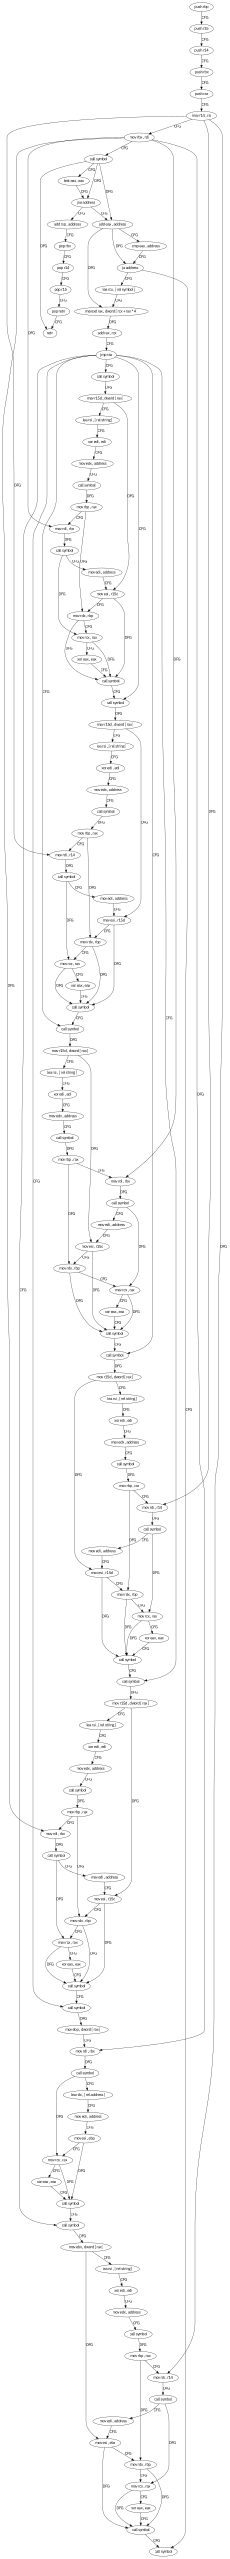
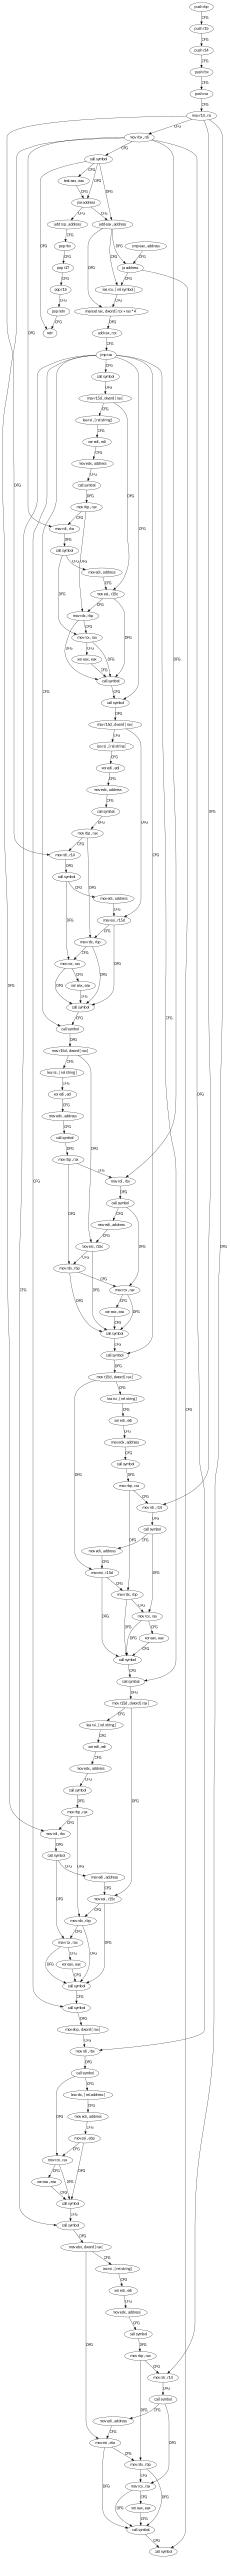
  digraph {
    fontname="IBM Plex Sans"
    node [fontname="IBM Plex Sans"]
    edge [fontname="IBM Plex Sans"]
    n1 [label="push rbp"]
    n2 [label="push r15"]
    n3 [label="push r14"]
    n4 [label="push rbx"]
    n5 [label="push rax"]
    n6 [label="mov r14 , rsi"]
    n7 [label="mov rbx , rdi"]
    n8 [label="mov rdi , r14"]
    n9 [label="mov rdi , r14"]
    n10 [label="mov rdi , r14"]
    n11 [label="call symbol"]
    n12 [label="mov rdi , rbx"]
    n13 [label="mov rdi , rbx"]
    n14 [label="mov rdi , rbx"]
    n15 [label="mov rdi , rbx"]
    n16 [label="call symbol"]
    n17 [label="call symbol"]
    n18 [label="call symbol"]
    n19 [label="test eax , eax"]
    n20 [label="jne address"]
    n21 [label="add eax , address"]
    n22 [label=retn]
    n23 [label="call symbol"]
    n24 [label="call symbol"]
    n25 [label="call symbol"]
    n26 [label="call symbol"]
    n27 [label="add rsp , address"]
    n28 [label="cmp eax , address"]
    n29 [label="ja address"]
    n30 [label="movsxd rax , dword [ rcx + rax * 4 ]"]
    n31 [label="pop rbx"]
    n32 [label="call symbol"]
    n33 [label="lea rcx , [ rel symbol ]"]
    n34 [label="add rax , rcx"]
-   n35 [label="pop r14"]
+   n35 [label="pop r17"]
    n36 [label="pop r15"]
    n37 [label="pop retn"]
    n38 [label="jmp rax"]
    n39 [label="call symbol"]
    n40 [label="call symbol"]
    n41 [label="call symbol"]
    n42 [label="call symbol"]
    n43 [label="call symbol"]
    n44 [label="call symbol"]
    n45 [label="call symbol"]
    n46 [label="mov r15d , dword [ rax ]"]
    n47 [label="mov r15d , dword [ rax ]"]
    n48 [label="mov r15d , dword [ rax ]"]
    n49 [label="mov r15d , dword [ rax ]"]
    n50 [label="mov r15d , dword [ rax ]"]
    n51 [label="mov ebp , dword [ rax ]"]
    n52 [label="mov ebx , dword [ rax ]"]
    n53 [label="lea rsi , [ rel string ]"]
    n54 [label="mov esi , r15d"]
    n55 [label="lea rsi , [ rel string ]"]
    n56 [label="mov esi , r15d"]
    n57 [label="lea rsi , [ rel string ]"]
    n58 [label="mov esi , r15d"]
    n59 [label="lea rsi , [ rel string ]"]
    n60 [label="mov esi , r15d"]
    n61 [label="lea rsi , [ rel string ]"]
    n62 [label="mov esi , r15d"]
    n63 [label="lea rsi , [ rel string ]"]
    n64 [label="mov esi , ebx"]
    n65 [label="xor edi , edi"]
    n66 [label="mov rdx , rbp"]
    n67 [label="call symbol"]
    n68 [label="mov edx , address"]
    n69 [label="call symbol"]
    n70 [label="mov rbp , rax"]
    n71 [label="mov rcx , rax"]
    n72 [label="mov edi , address"]
    n73 [label="xor eax , eax"]
    n74 [label="xor edi , edi"]
    n75 [label="mov rdx , rbp"]
    n76 [label="call symbol"]
    n77 [label="mov edx , address"]
    n78 [label="call symbol"]
    n79 [label="mov rbp , rax"]
    n80 [label="mov rcx , rax"]
    n81 [label="mov edi , address"]
    n82 [label="xor eax , eax"]
    n83 [label="xor edi , edi"]
    n84 [label="mov rdx , rbp"]
    n85 [label="call symbol"]
    n86 [label="mov edx , address"]
    n87 [label="call symbol"]
    n88 [label="mov rbp , rax"]
    n89 [label="mov rcx , rax"]
    n90 [label="mov edi , address"]
    n91 [label="xor eax , eax"]
    n92 [label="xor edi , edi"]
    n93 [label="mov rdx , rbp"]
    n94 [label="call symbol"]
    n95 [label="mov edx , address"]
    n96 [label="call symbol"]
    n97 [label="mov rbp , rax"]
    n98 [label="mov rcx , rax"]
    n99 [label="mov edi , address"]
    n100 [label="xor eax , eax"]
    n101 [label="xor edi , edi"]
    n102 [label="mov rdx , rbp"]
    n103 [label="call symbol"]
    n104 [label="mov edx , address"]
    n105 [label="call symbol"]
    n106 [label="mov rbp , rax"]
    n107 [label="mov rcx , rax"]
    n108 [label="mov edi , address"]
    n109 [label="xor eax , eax"]
    n110 [label="mov esi , ebp"]
    n111 [label="mov rcx , rax"]
    n112 [label="call symbol"]
    n113 [label="lea rdx , [ rel address ]"]
    n114 [label="mov edi , address"]
    n115 [label="xor eax , eax"]
    n116 [label="xor edi , edi"]
    n117 [label="mov rdx , rbp"]
    n118 [label="call symbol"]
    n119 [label="mov edx , address"]
    n120 [label="call symbol"]
    n121 [label="mov rbp , rax"]
    n122 [label="mov rcx , rax"]
    n123 [label="mov edi , address"]
    n124 [label="xor eax , eax"]
    n1 -> n2 [label=CFG]
    n2 -> n3 [label=CFG]
    n3 -> n4 [label=CFG]
    n4 -> n5 [label=CFG]
    n5 -> n6 [label=CFG]
    n6 -> n7 [label=CFG]
    n6 -> n8 [label=DFG]
    n6 -> n9 [label=DFG]
    n6 -> n10 [label=DFG]
    n7 -> n11 [label=CFG]
    n7 -> n12 [label=DFG]
    n7 -> n13 [label=DFG]
    n7 -> n14 [label=DFG]
    n7 -> n15 [label=DFG]
    n8 -> n16 [label=DFG]
    n9 -> n17 [label=DFG]
    n10 -> n18 [label=DFG]
    n11 -> n19 [label=CFG]
    n11 -> n20 [label=DFG]
    n11 -> n21 [label=DFG]
    n11 -> n22 [label=DFG]
    n12 -> n23 [label=DFG]
    n13 -> n24 [label=DFG]
    n14 -> n25 [label=DFG]
    n15 -> n26 [label=DFG]
    n16 -> n80 [label=DFG]
    n16 -> n81 [label=CFG]
    n17 -> n98 [label=DFG]
    n17 -> n99 [label=CFG]
    n18 -> n122 [label=DFG]
    n18 -> n123 [label=CFG]
    n19 -> n20 [label=CFG]
    n20 -> n21 [label=CFG]
    n20 -> n27 [label=CFG]
-   n21 -> n28 [label=CFG]
+   n21 -> n33 [label=CFG]
    n21 -> n29 [label=DFG]
    n21 -> n30 [label=DFG]
    n23 -> n71 [label=DFG]
    n23 -> n72 [label=CFG]
    n24 -> n89 [label=DFG]
    n24 -> n90 [label=CFG]
    n25 -> n107 [label=DFG]
    n25 -> n108 [label=CFG]
    n26 -> n111 [label=DFG]
    n26 -> n113 [label=CFG]
    n27 -> n31 [label=CFG]
    n28 -> n29 [label=CFG]
    n29 -> n32 [label=CFG]
    n29 -> n33 [label=CFG]
    n30 -> n34 [label=DFG]
    n31 -> n35 [label=CFG]
    n33 -> n30 [label=CFG]
    n34 -> n38 [label=CFG]
    n35 -> n36 [label=CFG]
    n36 -> n37 [label=CFG]
    n37 -> n22 [label=CFG]
    n38 -> n39 [label=CFG]
    n38 -> n40 [label=CFG]
    n38 -> n41 [label=CFG]
    n38 -> n42 [label=CFG]
    n38 -> n43 [label=CFG]
    n38 -> n44 [label=CFG]
    n38 -> n45 [label=CFG]
    n39 -> n46 [label=DFG]
    n40 -> n47 [label=DFG]
    n41 -> n48 [label=DFG]
    n42 -> n49 [label=DFG]
    n43 -> n50 [label=DFG]
    n44 -> n51 [label=DFG]
    n45 -> n52 [label=DFG]
    n46 -> n53 [label=CFG]
    n46 -> n54 [label=DFG]
    n47 -> n55 [label=CFG]
    n47 -> n56 [label=DFG]
    n48 -> n57 [label=CFG]
    n48 -> n58 [label=DFG]
    n49 -> n59 [label=CFG]
    n49 -> n60 [label=DFG]
    n50 -> n61 [label=CFG]
    n50 -> n62 [label=DFG]
    n51 -> n15 [label=CFG]
    n52 -> n63 [label=CFG]
    n52 -> n64 [label=DFG]
    n53 -> n65 [label=CFG]
    n54 -> n66 [label=CFG]
    n54 -> n67 [label=DFG]
    n55 -> n74 [label=CFG]
    n56 -> n75 [label=CFG]
    n56 -> n76 [label=DFG]
    n57 -> n83 [label=CFG]
    n58 -> n84 [label=CFG]
    n58 -> n85 [label=DFG]
    n59 -> n92 [label=CFG]
    n60 -> n93 [label=CFG]
    n60 -> n94 [label=DFG]
    n61 -> n101 [label=CFG]
    n62 -> n102 [label=CFG]
    n62 -> n103 [label=DFG]
    n63 -> n116 [label=CFG]
    n64 -> n117 [label=CFG]
    n64 -> n118 [label=DFG]
    n65 -> n68 [label=CFG]
    n66 -> n67 [label=DFG]
    n66 -> n71 [label=CFG]
    n67 -> n40 [label=CFG]
    n68 -> n69 [label=CFG]
    n69 -> n70 [label=DFG]
    n70 -> n12 [label=CFG]
    n70 -> n66 [label=DFG]
    n71 -> n67 [label=DFG]
    n71 -> n73 [label=CFG]
    n72 -> n54 [label=CFG]
    n73 -> n67 [label=CFG]
    n74 -> n77 [label=CFG]
    n75 -> n76 [label=DFG]
    n75 -> n80 [label=CFG]
    n76 -> n41 [label=CFG]
    n77 -> n78 [label=CFG]
    n78 -> n79 [label=DFG]
    n79 -> n8 [label=CFG]
    n79 -> n75 [label=DFG]
    n80 -> n76 [label=DFG]
    n80 -> n82 [label=CFG]
    n81 -> n56 [label=CFG]
    n82 -> n76 [label=CFG]
    n83 -> n86 [label=CFG]
    n84 -> n85 [label=DFG]
    n84 -> n89 [label=CFG]
    n85 -> n42 [label=CFG]
    n86 -> n87 [label=CFG]
    n87 -> n88 [label=DFG]
    n88 -> n13 [label=CFG]
    n88 -> n84 [label=DFG]
    n89 -> n85 [label=DFG]
    n89 -> n91 [label=CFG]
    n90 -> n58 [label=CFG]
    n91 -> n85 [label=CFG]
    n92 -> n95 [label=CFG]
    n93 -> n94 [label=DFG]
    n93 -> n98 [label=CFG]
    n94 -> n43 [label=CFG]
    n95 -> n96 [label=CFG]
    n96 -> n97 [label=DFG]
    n97 -> n9 [label=CFG]
    n97 -> n93 [label=DFG]
    n98 -> n94 [label=DFG]
    n98 -> n100 [label=CFG]
    n99 -> n60 [label=CFG]
    n100 -> n94 [label=CFG]
    n101 -> n104 [label=CFG]
    n102 -> n103 [label=DFG]
    n102 -> n107 [label=CFG]
    n103 -> n44 [label=CFG]
    n104 -> n105 [label=CFG]
    n105 -> n106 [label=DFG]
    n106 -> n14 [label=CFG]
    n106 -> n102 [label=DFG]
    n107 -> n103 [label=DFG]
    n107 -> n109 [label=CFG]
    n108 -> n62 [label=CFG]
    n109 -> n103 [label=CFG]
    n110 -> n111 [label=CFG]
    n110 -> n112 [label=DFG]
    n111 -> n112 [label=DFG]
    n111 -> n115 [label=CFG]
    n112 -> n45 [label=CFG]
    n113 -> n114 [label=CFG]
    n114 -> n110 [label=CFG]
    n115 -> n112 [label=CFG]
    n116 -> n119 [label=CFG]
    n117 -> n118 [label=DFG]
    n117 -> n122 [label=CFG]
    n118 -> n32 [label=CFG]
    n119 -> n120 [label=CFG]
    n120 -> n121 [label=DFG]
    n121 -> n10 [label=CFG]
    n121 -> n117 [label=DFG]
    n122 -> n118 [label=DFG]
    n122 -> n124 [label=CFG]
    n123 -> n64 [label=CFG]
    n124 -> n118 [label=CFG]
  }
